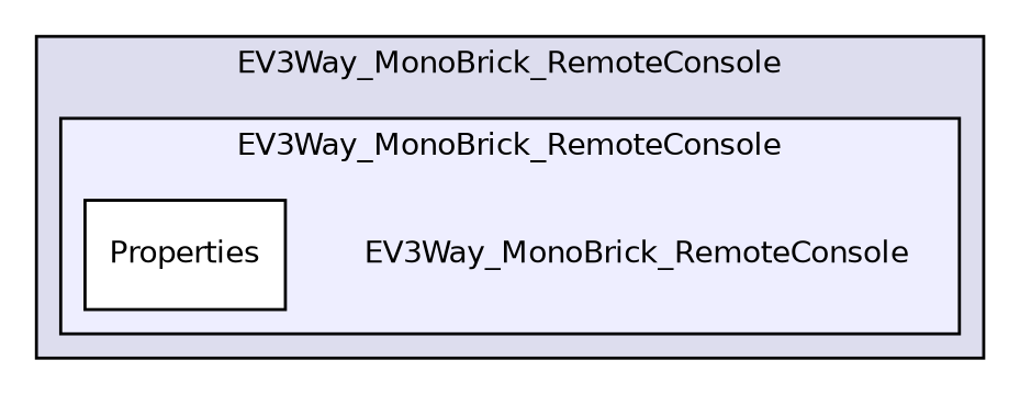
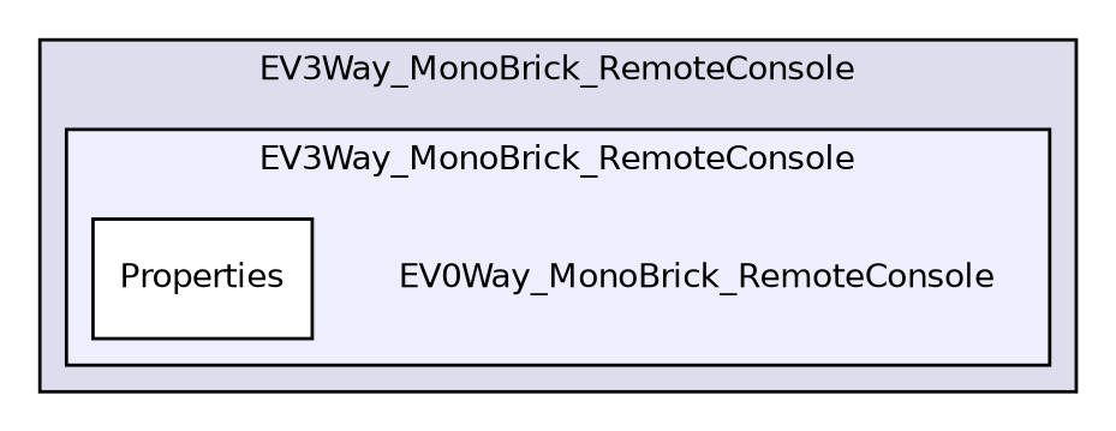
  digraph {
    compound=true
    node [fontname=Helvetica fontsize=10]
-   n1 [label=EV3Way_MonoBrick_RemoteConsole shape=plaintext]
+   n1 [label=EV0Way_MonoBrick_RemoteConsole shape=plaintext]
    n2 [color=black fillcolor=white label=Properties shape=box style=filled]
    subgraph cluster_1 {
      bgcolor="#ddddee"
      fontname=Helvetica
      fontsize=10
      label=EV3Way_MonoBrick_RemoteConsole
      pencolor=black
      subgraph cluster_2 {
        bgcolor="#eeeeff"
        fontname=Helvetica
        fontsize=10
        pencolor=black
        n1
        n2
      }
    }
  }
